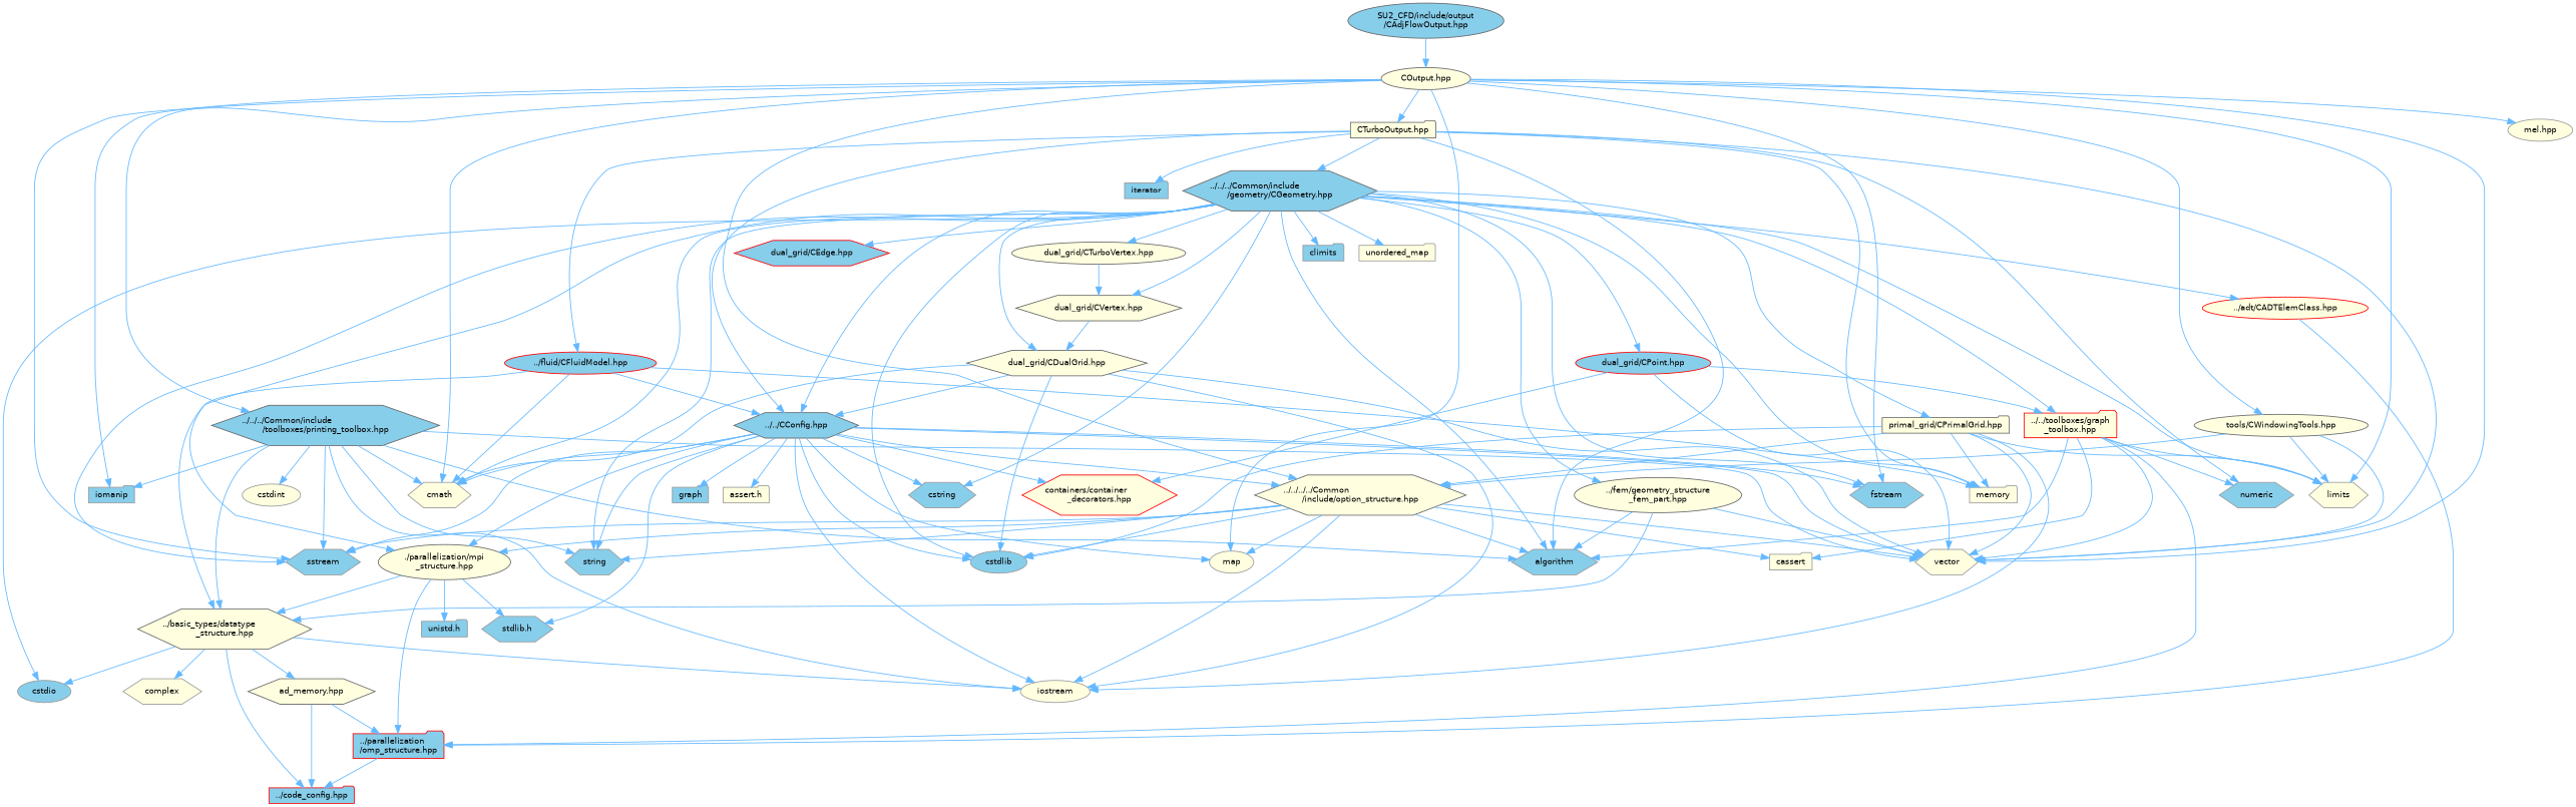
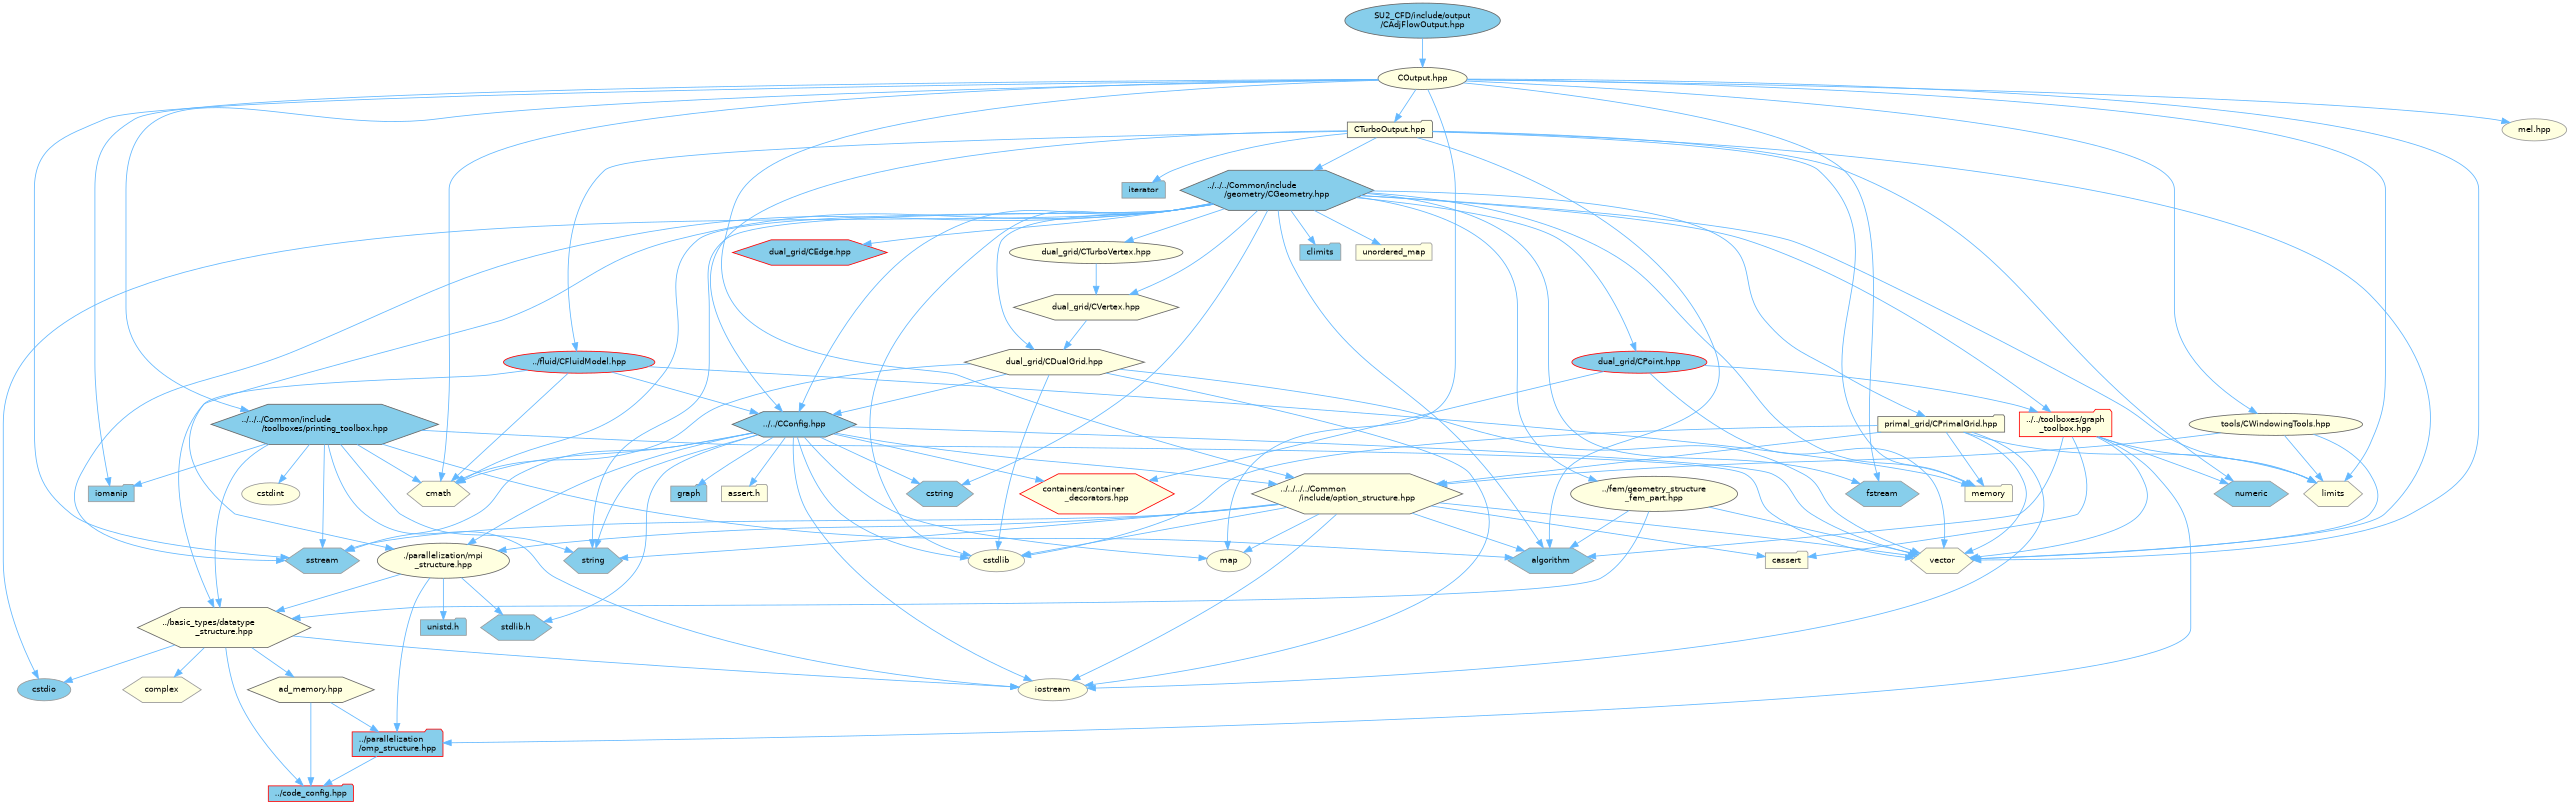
  digraph {
    node [color=grey60 fillcolor=lightyellow fontname=Helvetica fontsize=10 shape=hexagon style=filled]
    edge [color=steelblue1 fontname=Helvetica fontsize=10 labelfontname=Helvetica labelfontsize=10 style=solid]
    n1 [color=gray40 fillcolor=skyblue fontcolor=black height=0.2 label="SU2_CFD/include/output\l/CAdjFlowOutput.hpp" shape=ellipse width=0.4]
    n2 [color=grey40 height=0.2 label="COutput.hpp" shape=ellipse width=0.4]
    n3 [fillcolor=skyblue height=0.2 label=fstream width=0.4]
    n4 [height=0.2 label=cmath width=0.4]
    n5 [height=0.2 label=map shape=ellipse width=0.4]
    n6 [fillcolor=skyblue height=0.2 label=sstream width=0.4]
    n7 [fillcolor=skyblue height=0.2 label=iomanip shape=folder width=0.4]
    n8 [height=0.2 label=limits width=0.4]
    n9 [height=0.2 label=vector width=0.4]
    n10 [color=grey40 fillcolor=skyblue height=0.2 label="../../../Common/include\l/toolboxes/printing_toolbox.hpp" width=0.4]
    n11 [color=grey40 height=0.2 label="tools/CWindowingTools.hpp" shape=ellipse width=0.4]
    n12 [color=grey40 height=0.2 label="../../../../Common\l/include/option_structure.hpp" width=0.4]
    n13 [color=grey40 height=0.2 label="CTurboOutput.hpp" shape=folder width=0.4]
    n14 [height=0.2 label="mel.hpp" shape=ellipse width=0.4]
    n15 [height=0.2 label=iostream shape=ellipse width=0.4]
    n16 [height=0.2 label=cstdint shape=ellipse width=0.4]
    n17 [fillcolor=skyblue height=0.2 label=string width=0.4]
    n18 [fillcolor=skyblue height=0.2 label=algorithm width=0.4]
    n19 [color=grey40 height=0.2 label="../basic_types/datatype\l_structure.hpp" width=0.4]
    n20 [color=grey40 height=0.2 label="./parallelization/mpi\l_structure.hpp" shape=ellipse width=0.4]
-   n21 [fillcolor=skyblue height=0.2 label=cstdlib shape=ellipse width=0.4]
+   n21 [height=0.2 label=cstdlib shape=ellipse width=0.4]
    n22 [height=0.2 label=cassert shape=folder width=0.4]
    n23 [height=0.2 label=memory shape=folder width=0.4]
    n24 [fillcolor=skyblue height=0.2 label=iterator shape=folder width=0.4]
    n25 [fillcolor=skyblue height=0.2 label=numeric width=0.4]
    n26 [color=grey40 fillcolor=skyblue height=0.2 label="../../../Common/include\l/geometry/CGeometry.hpp" width=0.4]
    n27 [color=grey40 fillcolor=skyblue height=0.2 label="../../CConfig.hpp" width=0.4]
    n28 [color=red fillcolor=skyblue height=0.2 label="../fluid/CFluidModel.hpp" shape=ellipse width=0.4]
    n29 [height=0.2 label=complex width=0.4]
    n30 [fillcolor=skyblue height=0.2 label=cstdio shape=ellipse width=0.4]
    n31 [color=red fillcolor=skyblue height=0.2 label="../code_config.hpp" shape=folder width=0.4]
    n32 [color=grey40 height=0.2 label="ad_memory.hpp" width=0.4]
    n33 [color=red fillcolor=skyblue height=0.2 label="../parallelization\l/omp_structure.hpp" shape=folder width=0.4]
    n34 [fillcolor=skyblue height=0.2 label="stdlib.h" width=0.4]
    n35 [fillcolor=skyblue height=0.2 label="unistd.h" shape=folder width=0.4]
    n36 [fillcolor=skyblue height=0.2 label=cstring width=0.4]
    n37 [fillcolor=skyblue height=0.2 label=climits shape=folder width=0.4]
    n38 [height=0.2 label=unordered_map shape=folder width=0.4]
    n39 [color=grey40 height=0.2 label="primal_grid/CPrimalGrid.hpp" shape=folder width=0.4]
    n40 [color=grey40 height=0.2 label="dual_grid/CDualGrid.hpp" width=0.4]
    n41 [color=red fillcolor=skyblue height=0.2 label="dual_grid/CPoint.hpp" shape=ellipse width=0.4]
    n42 [color=red height=0.2 label="../../toolboxes/graph\l_toolbox.hpp" shape=folder width=0.4]
    n43 [color=red fillcolor=skyblue height=0.2 label="dual_grid/CEdge.hpp" width=0.4]
    n44 [color=grey40 height=0.2 label="dual_grid/CVertex.hpp" width=0.4]
    n45 [color=grey40 height=0.2 label="dual_grid/CTurboVertex.hpp" shape=ellipse width=0.4]
    n46 [color=grey40 height=0.2 label="../fem/geometry_structure\l_fem_part.hpp" shape=ellipse width=0.4]
-   n47 [color=red height=0.2 label="../adt/CADTElemClass.hpp" shape=ellipse width=0.4]
    n48 [fillcolor=skyblue height=0.2 label="graph" shape=folder width=0.4]
    n49 [height=0.2 label="assert.h" shape=folder width=0.4]
    n50 [color=red height=0.2 label="containers/container\l_decorators.hpp" width=0.4]
    n1 -> n2
    n2 -> n3
    n2 -> n4
    n2 -> n5
    n2 -> n6
    n2 -> n7
    n2 -> n8
    n2 -> n9
    n2 -> n10
    n2 -> n11
    n2 -> n12
    n2 -> n13
    n2 -> n14
    n10 -> n4
    n10 -> n6
    n10 -> n7
    n10 -> n9
    n10 -> n15
    n10 -> n16
    n10 -> n17
    n10 -> n18
    n10 -> n19
    n11 -> n8
    n11 -> n9
    n11 -> n12
    n12 -> n5
    n12 -> n6
    n12 -> n9
    n12 -> n15
    n12 -> n17
    n12 -> n18
    n12 -> n20
    n12 -> n21
    n12 -> n22
    n13 -> n9
    n13 -> n18
    n13 -> n23
    n13 -> n24
    n13 -> n25
    n13 -> n26
    n13 -> n27
    n13 -> n28
    n19 -> n15
    n19 -> n29
    n19 -> n30
    n19 -> n31
    n19 -> n32
    n20 -> n19
    n20 -> n33
    n20 -> n34
    n20 -> n35
    n26 -> n3
    n26 -> n4
    n26 -> n6
    n26 -> n8
    n26 -> n17
    n26 -> n18
    n26 -> n20
    n26 -> n21
    n26 -> n23
    n26 -> n27
    n26 -> n30
    n26 -> n36
    n26 -> n37
    n26 -> n38
    n26 -> n39
    n26 -> n40
    n26 -> n41
    n26 -> n42
    n26 -> n43
    n26 -> n44
    n26 -> n45
    n26 -> n46
-   n26 -> n47
-   n27 -> n3
    n27 -> n4
    n27 -> n5
    n27 -> n6
    n27 -> n9
    n27 -> n12
    n27 -> n15
    n27 -> n17
    n27 -> n20
    n27 -> n21
    n27 -> n34
    n27 -> n36
    n27 -> n48
    n27 -> n49
    n27 -> n50
    n28 -> n4
    n28 -> n19
    n28 -> n23
    n28 -> n27
    n32 -> n31
    n32 -> n33
    n33 -> n31
    n39 -> n8
    n39 -> n9
    n39 -> n12
    n39 -> n15
    n39 -> n21
    n39 -> n23
    n40 -> n4
    n40 -> n9
    n40 -> n15
    n40 -> n21
    n40 -> n27
    n41 -> n9
    n41 -> n42
    n41 -> n50
    n42 -> n8
    n42 -> n9
    n42 -> n18
    n42 -> n22
    n42 -> n25
    n42 -> n33
    n44 -> n40
    n45 -> n44
    n46 -> n9
    n46 -> n18
    n46 -> n19
-   n47 -> n33
  }
